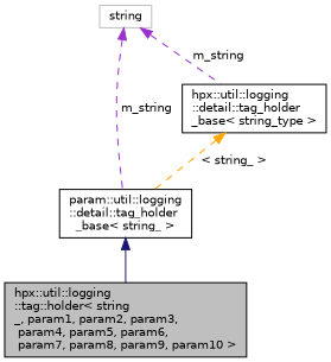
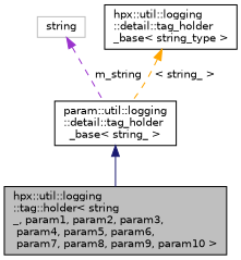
  digraph {
    node [color=black fillcolor=white fontname=Helvetica fontsize=10 shape=record style=filled]
    edge [color=darkorchid3 dir=back fontname=Helvetica fontsize=10 labelfontname=Helvetica labelfontsize=10 style=dashed]
    n1 [fillcolor=grey75 fontcolor=black height=0.2 label="hpx::util::logging\l::tag::holder\< string\l_, param1, param2, param3,\l param4, param5, param6,\l param7, param8, param9, param10 \>" width=0.4]
    n2 [height=0.2 label="param::util::logging\l::detail::tag_holder\l_base\< string_ \>" width=0.4]
    n3 [color=grey75 height=0.2 label=string width=0.4]
    n4 [height=0.2 label="hpx::util::logging\l::detail::tag_holder\l_base\< string_type \>" width=0.4]
    n2 -> n1 [color=midnightblue style=solid]
    n3 -> n2 [label=" m_string"]
-   n3 -> n4 [label=" m_string"]
    n4 -> n2 [color=orange label=" \< string_ \>"]
  }
